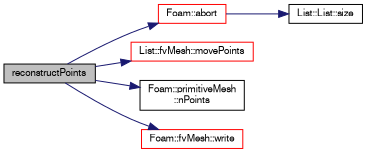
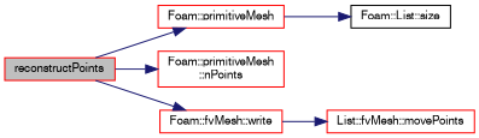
  digraph {
    rankdir=LR
    node [color=black fontname=FreeSans fontsize=10 shape=record]
    edge [color=midnightblue fontname=FreeSans fontsize=10 labelfontname=FreeSans labelfontsize=10 style=solid]
-   n1 [fillcolor=grey75 fontcolor=black height=0.2 label=reconstructPoints style=filled width=0.4]
-   n2 [color=red height=0.2 label="Foam::abort" width=0.4]
+   n1 [color=red fillcolor=grey75 fontcolor=black height=0.2 label=reconstructPoints style=filled width=0.4]
+   n2 [color=red height=0.2 label="Foam::primitiveMesh" width=0.4]
    n3 [color=red height=0.2 label="List::fvMesh::movePoints" width=0.4]
-   n4 [height=0.2 label="Foam::primitiveMesh\l::nPoints" width=0.4]
+   n4 [color=red height=0.2 label="Foam::primitiveMesh\l::nPoints" width=0.4]
    n5 [color=red height=0.2 label="Foam::fvMesh::write" width=0.4]
-   n6 [height=0.2 label="List::List::size" width=0.4]
+   n6 [height=0.2 label="Foam::List::size" width=0.4]
    n1 -> n2
-   n1 -> n3
+   n5 -> n3
    n1 -> n4
    n1 -> n5
    n2 -> n6
  }
